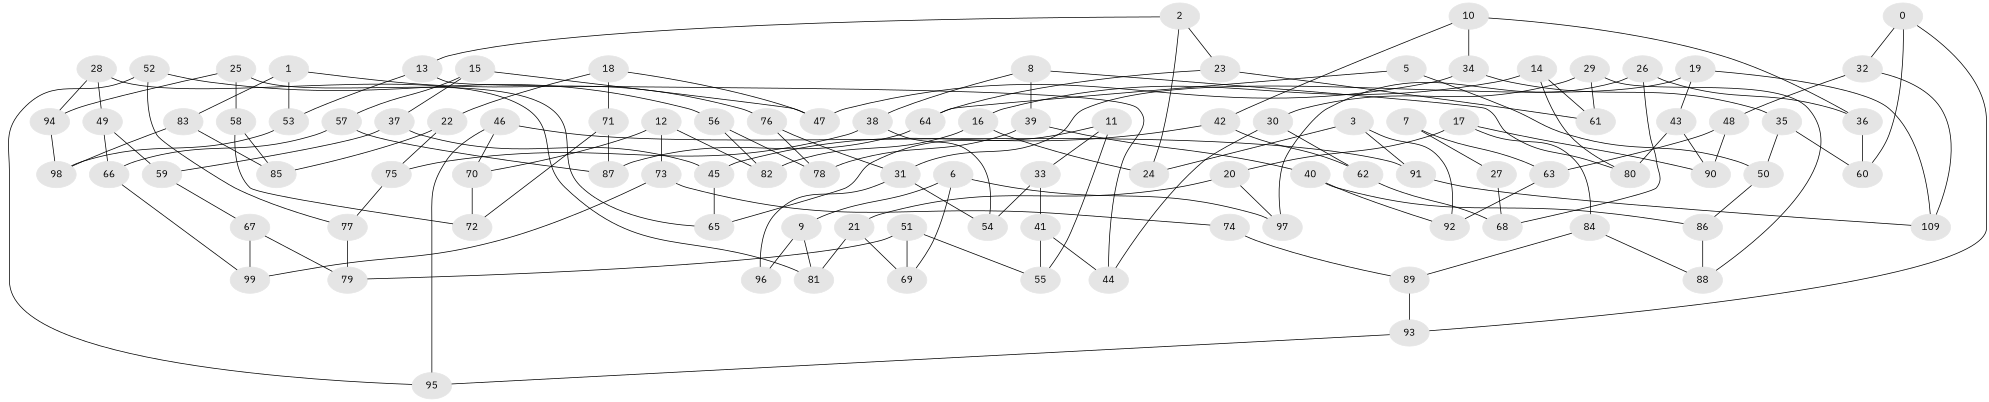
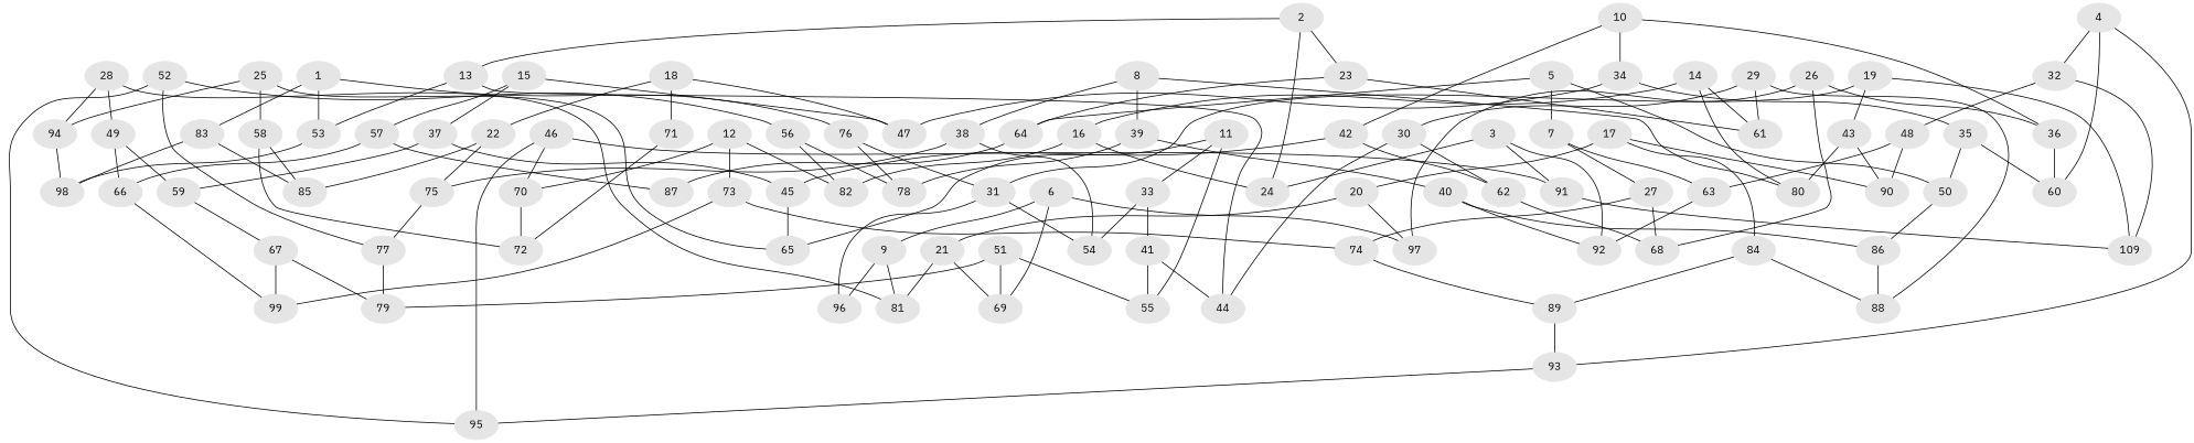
  graph {
    fontname="IBM Plex Sans"
    node [color=gray90 fontname="IBM Plex Sans" style=filled]
    edge [fontname="IBM Plex Sans"]
    1
    53
    76
    83
    98
    31
    78
    85
    2
    13
    23
    24
    44
    64
    61
    3
    91
    92
    n19 [label=109]
-   4 [label=0]
+   4
    32
    60
    93
    48
    95
    5
    7
    50
    27
    63
    86
    87
    6
    9
    69
    97
    81
    96
    68
    74
    8
    38
    39
    80
    75
    54
    40
    10
    34
    36
    42
    47
    35
    62
    45
    11
    33
    55
    65
    41
    12
    70
    73
    82
    72
    99
    14
    16
    15
    37
    57
    59
    66
    17
    20
    84
    90
    21
    88
    89
    18
    22
    71
    19
    43
    77
    25
    58
    94
    26
    28
    49
    29
    30
    67
    46
    51
    79
    52
    56
    1 -- 53
    1 -- 76
    1 -- 83
    53 -- 98
    76 -- 31
    76 -- 78
    83 -- 98
    83 -- 85
    31 -- 96
    31 -- 54
    2 -- 13
    2 -- 23
    2 -- 24
    13 -- 53
    13 -- 44
    23 -- 64
    23 -- 61
    64 -- 87
    3 -- 24
    3 -- 91
    3 -- 92
    91 -- n19
    4 -- 32
    4 -- 60
    4 -- 93
    32 -- n19
    32 -- 48
    93 -- 95
    48 -- 63
    48 -- 90
    5 -- 64
+   5 -- 7
    5 -- 50
    7 -- 27
    7 -- 63
    50 -- 86
    27 -- 68
+   27 -- 74
    63 -- 92
    86 -- 88
    6 -- 9
    6 -- 69
    6 -- 97
    9 -- 81
    9 -- 96
    74 -- 89
    8 -- 38
    8 -- 39
    8 -- 80
    38 -- 75
    38 -- 54
    39 -- 78
    39 -- 40
    75 -- 77
    40 -- 92
    40 -- 86
    10 -- 34
    10 -- 36
    10 -- 42
    34 -- 47
    34 -- 35
    36 -- 60
    42 -- 62
    42 -- 45
    35 -- 60
    35 -- 50
    62 -- 68
    45 -- 65
    11 -- 33
    11 -- 55
    11 -- 65
    33 -- 54
    33 -- 41
    41 -- 44
    41 -- 55
    12 -- 70
    12 -- 73
    12 -- 82
    70 -- 72
    73 -- 74
    73 -- 99
    14 -- 61
    14 -- 80
    14 -- 16
    16 -- 24
    16 -- 82
    15 -- 47
    15 -- 37
    15 -- 57
    37 -- 45
    37 -- 59
    57 -- 87
    57 -- 66
    59 -- 67
    66 -- 99
    17 -- 20
    17 -- 84
    17 -- 90
    20 -- 97
    20 -- 21
    84 -- 88
    84 -- 89
    21 -- 69
    21 -- 81
    89 -- 93
    18 -- 47
    18 -- 22
    18 -- 71
    22 -- 85
    22 -- 75
-   71 -- 87
    71 -- 72
    19 -- 31
    19 -- n19
    19 -- 43
    43 -- 80
    43 -- 90
    77 -- 79
    25 -- 65
    25 -- 58
    25 -- 94
    58 -- 85
    58 -- 72
    94 -- 98
    26 -- 97
    26 -- 68
    26 -- 36
    28 -- 81
    28 -- 94
    28 -- 49
    49 -- 59
    49 -- 66
    29 -- 61
    29 -- 88
    29 -- 30
    30 -- 44
    30 -- 62
    67 -- 99
    67 -- 79
    46 -- 91
    46 -- 95
    46 -- 70
    51 -- 69
    51 -- 55
    51 -- 79
    52 -- 95
    52 -- 77
    52 -- 56
    56 -- 78
    56 -- 82
  }
